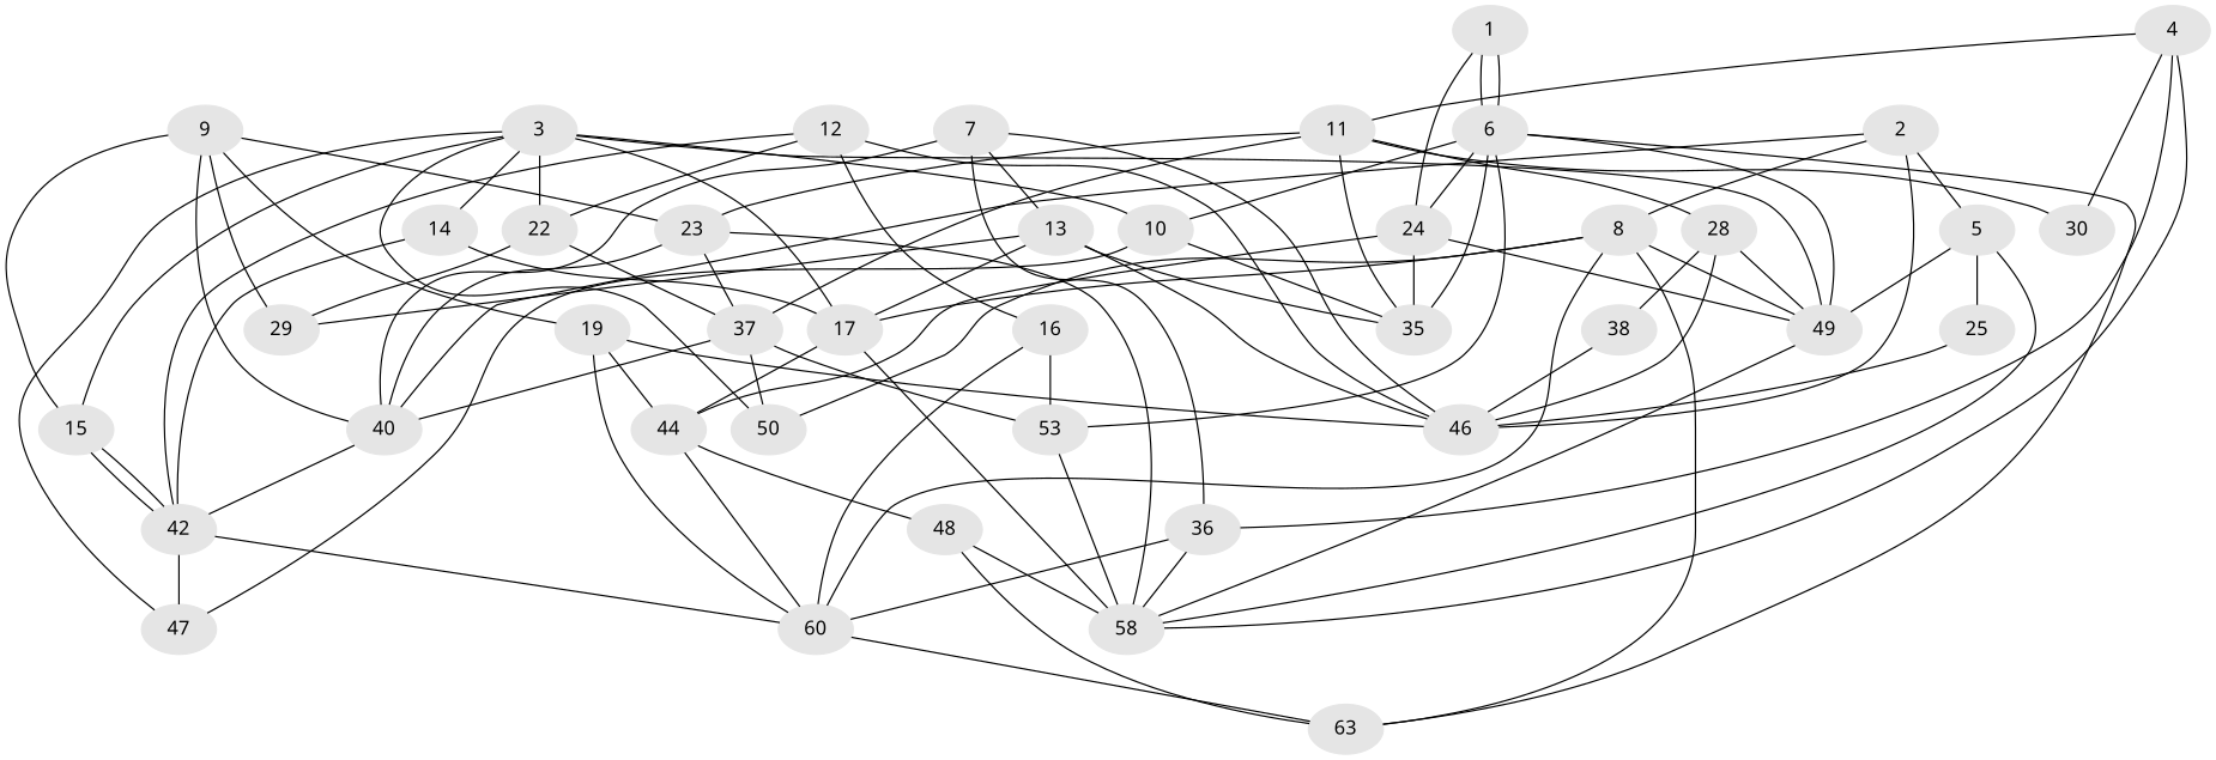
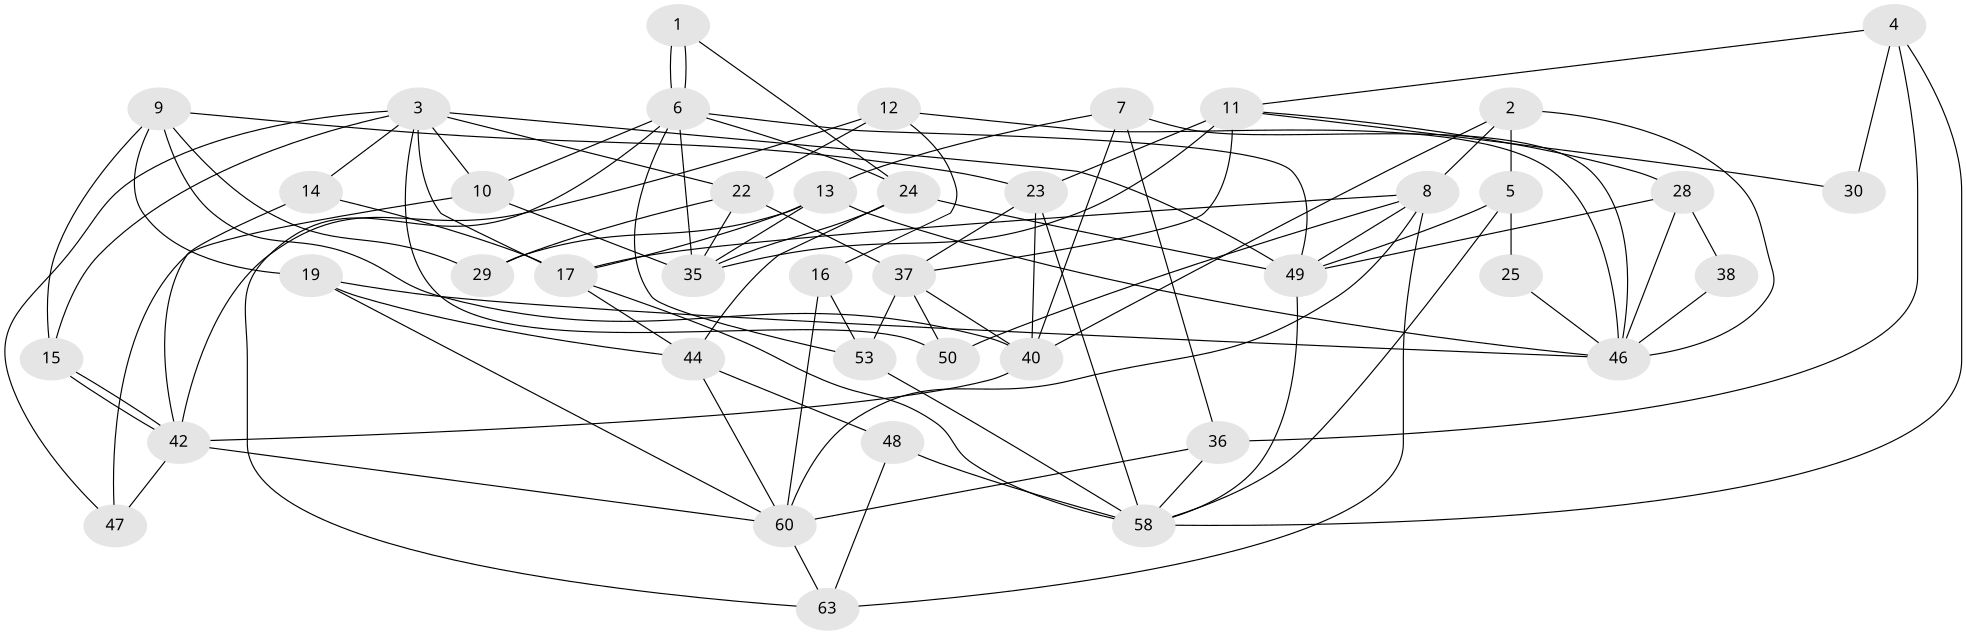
  graph {
    fontname="Noto Sans"
    node [color=gray90 fontname="Noto Sans" style=filled]
    edge [fontname="Noto Sans"]
    6 [super="+55"]
    24 [super="+33"]
    10 [super="+39"]
    49 [super="+57"]
    35 [super="+41"]
    53
    63
    1
    44 [super="+66"]
    2 [super="+20"]
    5 [super="+32"]
    8 [super="+64"]
    40 [super="+43"]
    46 [super="+52"]
    58 [super="+59"]
    25
    17 [super="+21"]
    50
    60 [super="+65"]
    42 [super="+54"]
    3 [super="+34"]
    14
    15
    22 [super="+62"]
    47
    29
    37 [super="+51"]
    11 [super="+27"]
    30
    23 [super="+61"]
    28 [super="+56"]
    4
    36
    13 [super="+26"]
    7
    9 [super="+18"]
    19
    38
    12 [super="+31"]
    16 [super="+45"]
    48
    6 -- 24
    6 -- 10
    6 -- 49
    6 -- 35
    6 -- 53
    6 -- 63
    24 -- 49
    24 -- 35
    24 -- 44
    10 -- 35
    10 -- 47
    49 -- 58
    53 -- 58
    1 -- 6 [weight=2]
    1 -- 6
    1 -- 24
    44 -- 60
    44 -- 48
    2 -- 5
    2 -- 8
    2 -- 40
    2 -- 46 [weight=2]
    5 -- 49
    5 -- 58
    5 -- 25
    8 -- 49
    8 -- 63
    8 -- 17
    8 -- 50
    8 -- 60
    40 -- 42
    25 -- 46
    17 -- 44
    17 -- 58 [weight=2]
    60 -- 63
    42 -- 60
    42 -- 47
    3 -- 10 [weight=2]
    3 -- 49
    3 -- 17
    3 -- 50
    3 -- 14
    3 -- 15
    3 -- 22
    3 -- 47
    14 -- 17
    14 -- 42
    15 -- 42
    15 -- 42
+   22 -- 35
    22 -- 29
    22 -- 37
    37 -- 53
    37 -- 40
    37 -- 50
    11 -- 35
    11 -- 37
    11 -- 30
    11 -- 23 [weight=2]
    11 -- 28
    23 -- 40
    23 -- 58
    23 -- 37
    28 -- 49
    28 -- 46
    28 -- 38
    4 -- 58
    4 -- 11
    4 -- 30
    4 -- 36
    36 -- 58
    36 -- 60
    13 -- 35
    13 -- 46
    13 -- 17
    13 -- 29
    7 -- 40
    7 -- 46
    7 -- 36
    7 -- 13
    9 -- 40
    9 -- 15
    9 -- 29
    9 -- 23
    9 -- 19
    19 -- 44
    19 -- 46
    19 -- 60
    38 -- 46
    12 -- 46
    12 -- 42
    12 -- 22
    12 -- 16
    16 -- 53 [weight=2]
    16 -- 60
    48 -- 63
    48 -- 58
  }
